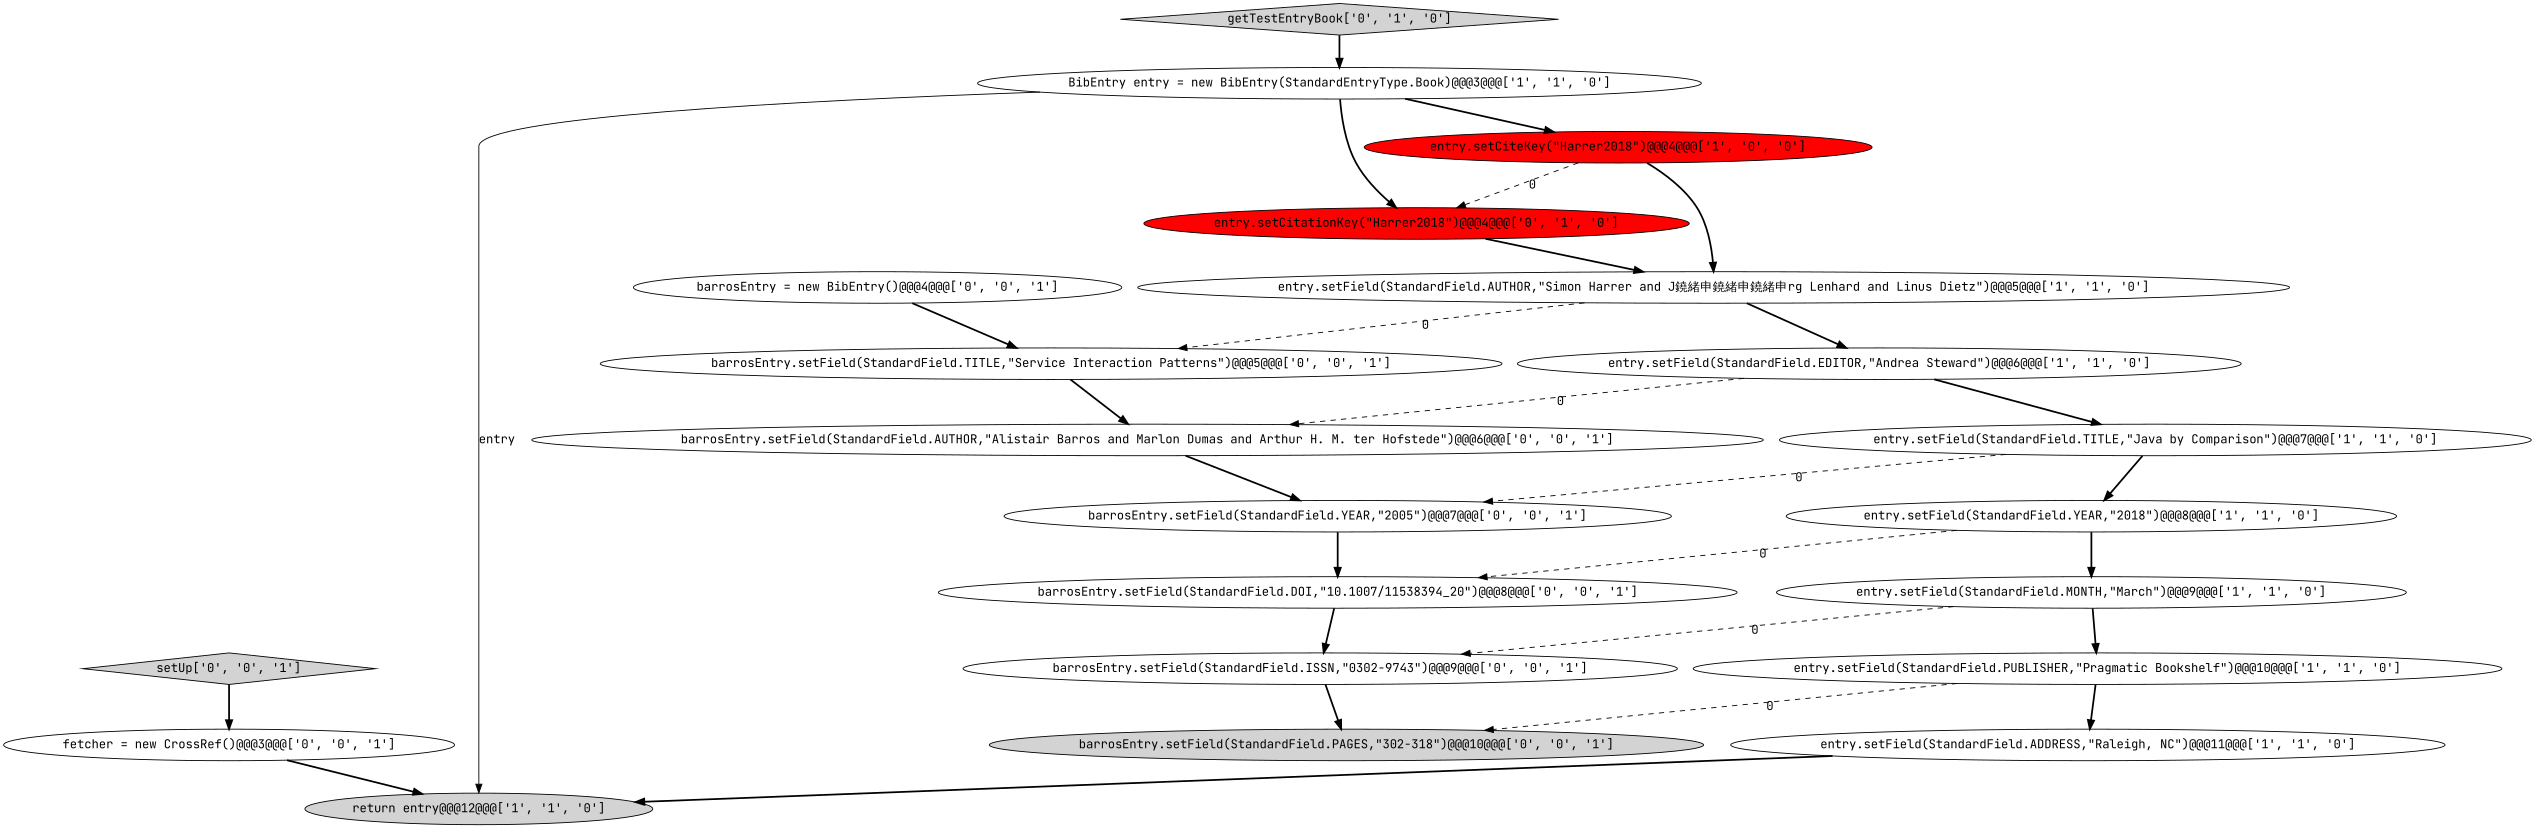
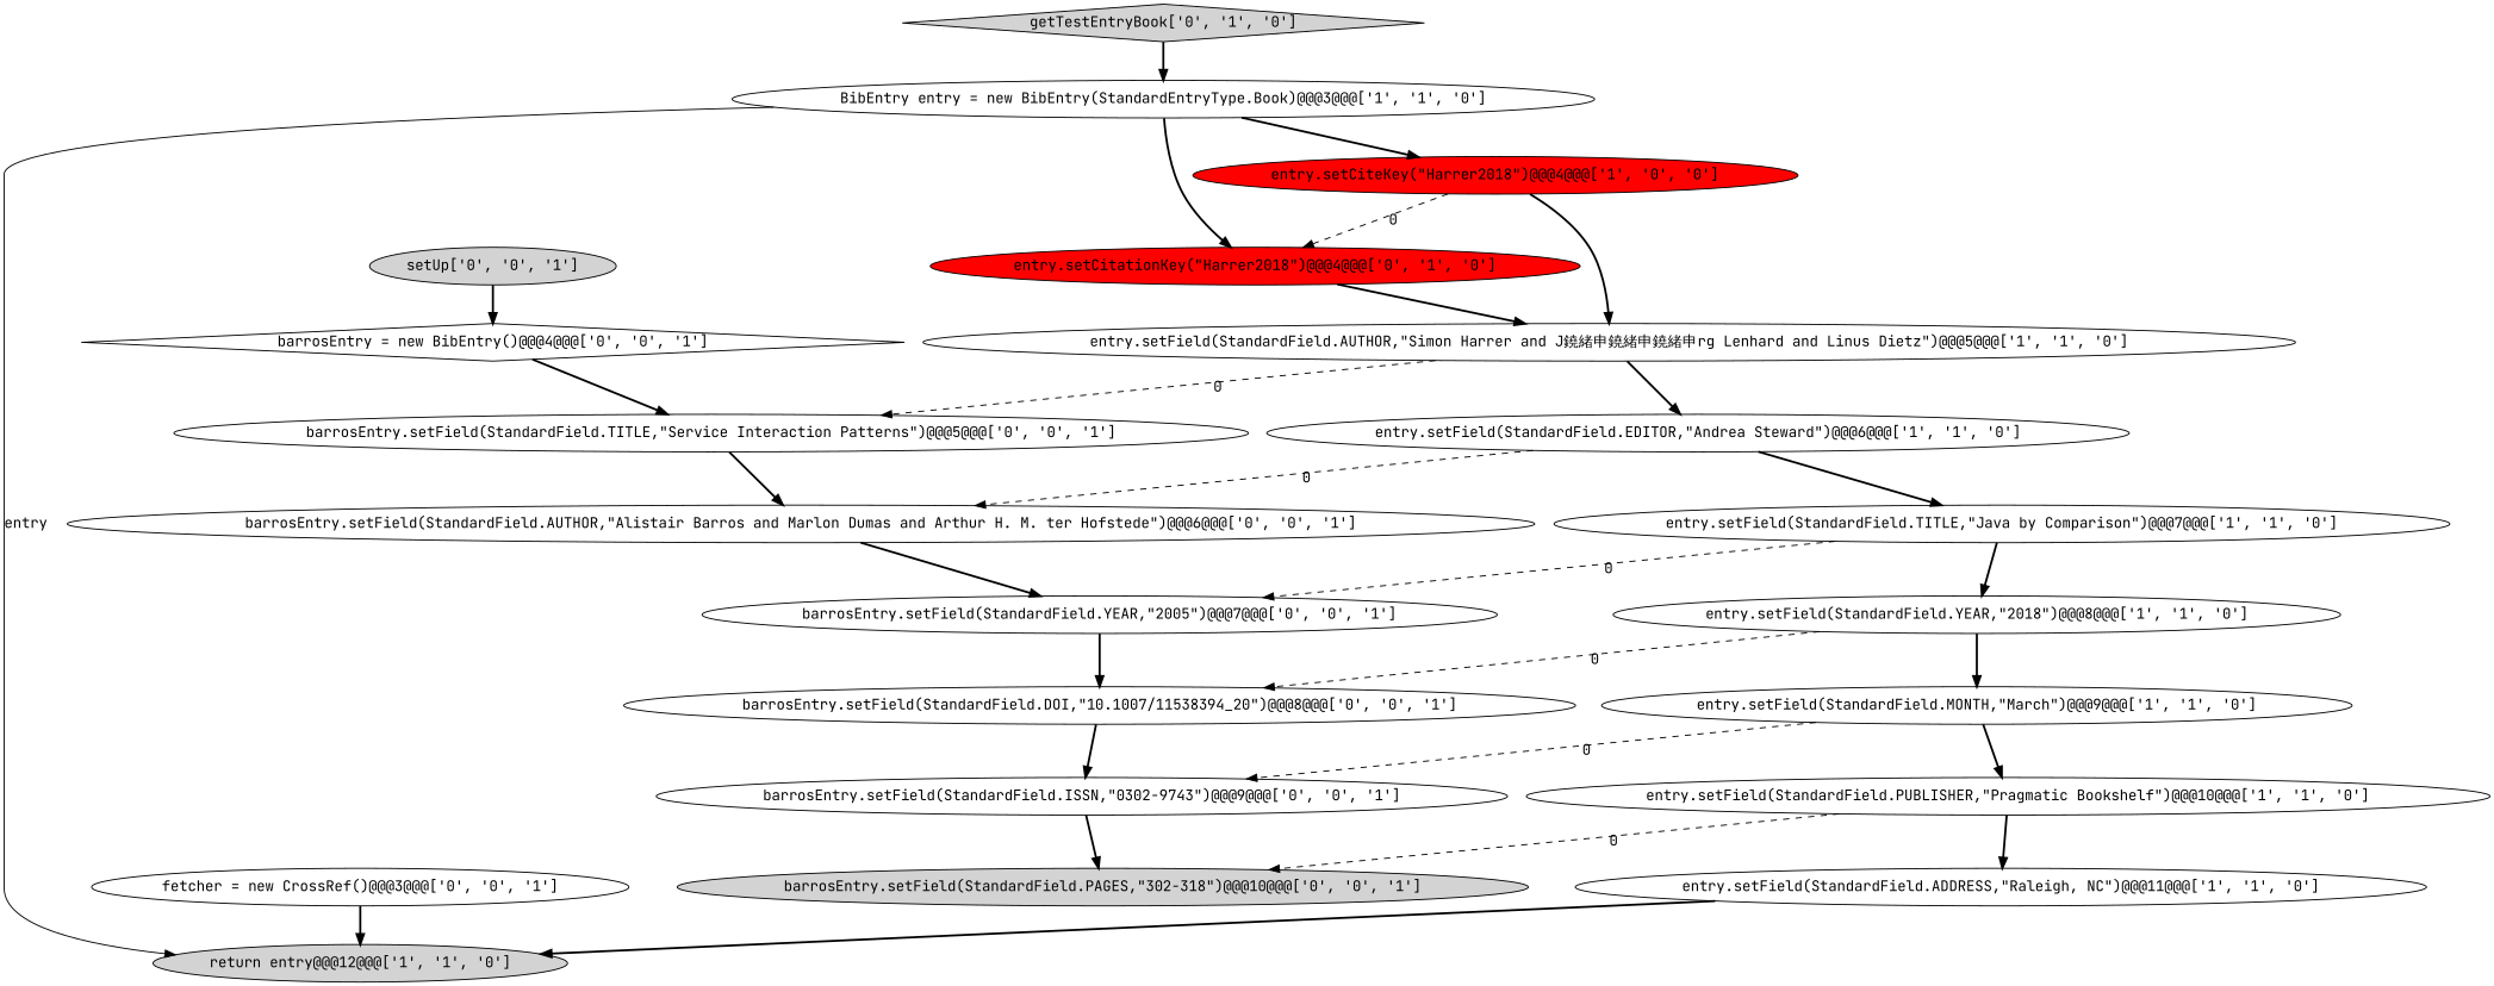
  digraph {
    fontname="JetBrains Mono"
    node [fillcolor=white fontname="JetBrains Mono" shape=ellipse style=filled]
    edge [fontname="JetBrains Mono" style=bold]
-   n1 [fillcolor=lightgray label="setUp['0', '0', '1']" shape=diamond]
+   n1 [fillcolor=lightgray label="setUp['0', '0', '1']"]
    n2 [label="fetcher = new CrossRef()@@@3@@@['0', '0', '1']"]
    n3 [fillcolor=lightgray label="return entry@@@12@@@['1', '1', '0']"]
    n4 [label="barrosEntry.setField(StandardField.ISSN,\"0302-9743\")@@@9@@@['0', '0', '1']"]
    n5 [fillcolor=lightgray label="barrosEntry.setField(StandardField.PAGES,\"302-318\")@@@10@@@['0', '0', '1']"]
-   n6 [label="barrosEntry = new BibEntry()@@@4@@@['0', '0', '1']"]
+   n6 [label="barrosEntry = new BibEntry()@@@4@@@['0', '0', '1']" shape=diamond]
    n7 [label="barrosEntry.setField(StandardField.TITLE,\"Service Interaction Patterns\")@@@5@@@['0', '0', '1']"]
    n8 [label="barrosEntry.setField(StandardField.AUTHOR,\"Alistair Barros and Marlon Dumas and Arthur H. M. ter Hofstede\")@@@6@@@['0', '0', '1']"]
    n9 [label="barrosEntry.setField(StandardField.DOI,\"10.1007/11538394_20\")@@@8@@@['0', '0', '1']"]
    n10 [label="entry.setField(StandardField.MONTH,\"March\")@@@9@@@['1', '1', '0']"]
    n11 [label="entry.setField(StandardField.PUBLISHER,\"Pragmatic Bookshelf\")@@@10@@@['1', '1', '0']"]
    n12 [label="entry.setField(StandardField.ADDRESS,\"Raleigh, NC\")@@@11@@@['1', '1', '0']"]
    n13 [label="barrosEntry.setField(StandardField.YEAR,\"2005\")@@@7@@@['0', '0', '1']"]
    n14 [label="BibEntry entry = new BibEntry(StandardEntryType.Book)@@@3@@@['1', '1', '0']"]
    n15 [fillcolor=red label="entry.setCiteKey(\"Harrer2018\")@@@4@@@['1', '0', '0']"]
    n16 [fillcolor=red label="entry.setCitationKey(\"Harrer2018\")@@@4@@@['0', '1', '0']"]
    n17 [label="entry.setField(StandardField.AUTHOR,\"Simon Harrer and J鐃緒申鐃緒申鐃緒申rg Lenhard and Linus Dietz\")@@@5@@@['1', '1', '0']"]
    n18 [label="entry.setField(StandardField.EDITOR,\"Andrea Steward\")@@@6@@@['1', '1', '0']"]
    n19 [label="entry.setField(StandardField.TITLE,\"Java by Comparison\")@@@7@@@['1', '1', '0']"]
    n20 [label="entry.setField(StandardField.YEAR,\"2018\")@@@8@@@['1', '1', '0']"]
    n21 [fillcolor=lightgray label="getTestEntryBook['0', '1', '0']" shape=diamond]
-   n1 -> n2
+   n1 -> n6
    n2 -> n3
    n4 -> n5
    n6 -> n7
    n7 -> n8
    n8 -> n13
    n9 -> n4
    n10 -> n4 [label=0 style=dashed]
    n10 -> n11
    n11 -> n5 [label=0 style=dashed]
    n11 -> n12
    n12 -> n3
    n13 -> n9
    n14 -> n3 [label=entry style=solid]
    n14 -> n15
    n14 -> n16
    n15 -> n16 [label=0 style=dashed]
    n15 -> n17
    n16 -> n17
    n17 -> n7 [label=0 style=dashed]
    n17 -> n18
    n18 -> n8 [label=0 style=dashed]
    n18 -> n19
    n19 -> n13 [label=0 style=dashed]
    n19 -> n20
    n20 -> n9 [label=0 style=dashed]
    n20 -> n10
    n21 -> n14
  }
